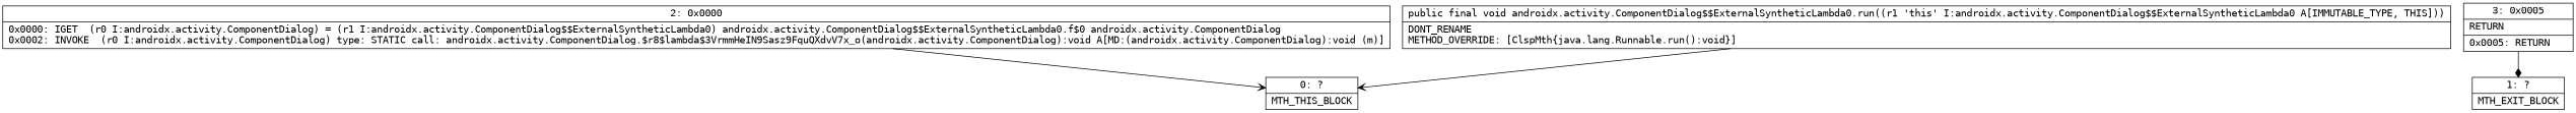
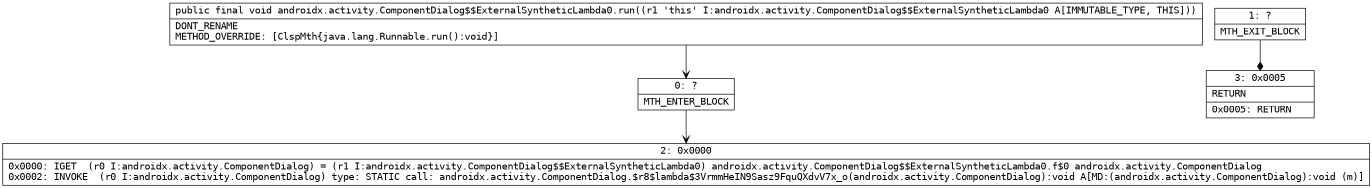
  digraph {
    fontname="DejaVu Sans Mono"
    node [fontname="DejaVu Sans Mono" shape=record]
    edge [arrowhead=vee fontname="DejaVu Sans Mono"]
-   n1 [label="{0\:\ ?|MTH_THIS_BLOCK\l}"]
+   n1 [label="{0\:\ ?|MTH_ENTER_BLOCK\l}"]
    n2 [label="{2\:\ 0x0000|0x0000: IGET  (r0 I:androidx.activity.ComponentDialog) = (r1 I:androidx.activity.ComponentDialog$$ExternalSyntheticLambda0) androidx.activity.ComponentDialog$$ExternalSyntheticLambda0.f$0 androidx.activity.ComponentDialog \l0x0002: INVOKE  (r0 I:androidx.activity.ComponentDialog) type: STATIC call: androidx.activity.ComponentDialog.$r8$lambda$3VrmmHeIN9Sasz9FquQXdvV7x_o(androidx.activity.ComponentDialog):void A[MD:(androidx.activity.ComponentDialog):void (m)]\l}"]
    n3 [label="{3\:\ 0x0005|RETURN\l|0x0005: RETURN   \l}"]
    n4 [label="{1\:\ ?|MTH_EXIT_BLOCK\l}"]
    n5 [label="{public final void androidx.activity.ComponentDialog$$ExternalSyntheticLambda0.run((r1 'this' I:androidx.activity.ComponentDialog$$ExternalSyntheticLambda0 A[IMMUTABLE_TYPE, THIS]))  | DONT_RENAME\lMETHOD_OVERRIDE: [ClspMth\{java.lang.Runnable.run():void\}]\l}"]
-   n2 -> n1
-   n3 -> n4 [arrowhead=diamond]
+   n1 -> n2
+   n4 -> n3 [arrowhead=diamond]
    n5 -> n1
  }
